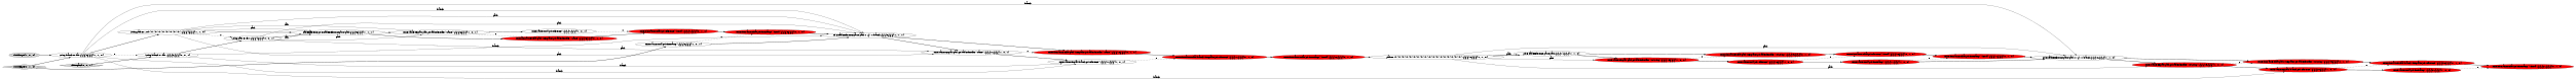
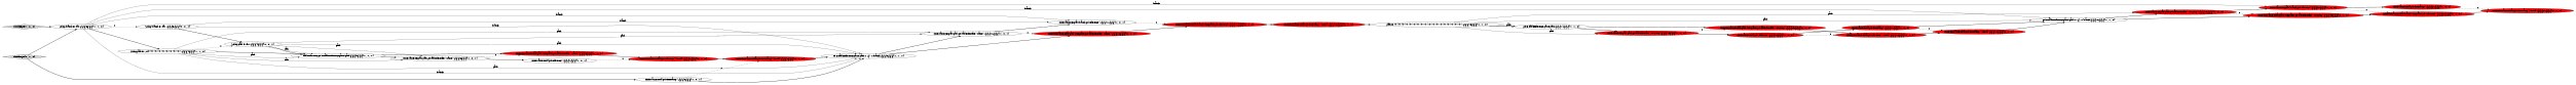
  digraph {
    rankdir=LR
    node [fillcolor=red shape=ellipse style=filled]
    edge [style=bold]
    n1 [fillcolor=white label="String branch = \"bar \"@@@3@@@['0', '0', '1']"]
    n2 [fillcolor=white label="pti = TableReference.parse(path + \"@\" + branch)@@@9@@@['1', '1', '1']"]
    n3 [fillcolor=white label="Assert.assertEquals(branch,pti.reference())@@@11@@@['1', '0', '1']"]
    n4 [fillcolor=white label="String path = \"foo \"@@@4@@@['0', '0', '1']"]
    n5 [fillcolor=white label="Assert.assertEquals(path,pti.tableIdentifier().name())@@@10@@@['1', '0', '1']"]
    n6 [label="Assertions.assertThat(path).isEqualTo(pti.tableIdentifier().name())@@@10@@@['0', '1', '0']"]
    n7 [label="Assertions.assertThat(branch).isEqualTo(pti.reference())@@@11@@@['0', '1', '0']"]
    n8 [fillcolor=white label="TableReference pti = TableReference.parse(path)@@@5@@@['1', '1', '1']"]
    n9 [fillcolor=white label="Assert.assertEquals(path,pti.tableIdentifier().name())@@@6@@@['1', '0', '1']"]
    n10 [label="Assertions.assertThat(path).isEqualTo(pti.tableIdentifier().name())@@@6@@@['0', '1', '0']"]
    n11 [label="Assertions.assertThat(pti.reference()).isNull()@@@7@@@['0', '1', '0']"]
    n12 [fillcolor=white label="Assert.assertNull(pti.reference())@@@7@@@['1', '0', '1']"]
    n13 [label="Assertions.assertThat(pti.timestamp()).isNull()@@@21@@@['0', '1', '0']"]
    n14 [label="Assertions.assertThat(pti.timestamp()).isNull()@@@8@@@['0', '1', '0']"]
    n15 [label="Assertions.assertThat(branch).isEqualTo(pti.reference())@@@20@@@['0', '1', '0']"]
    n16 [label="Assert.assertNull(pti.timestamp())@@@17@@@['1', '0', '0']"]
    n17 [fillcolor=white label="pti = TableReference.parse(path + \"@\" + branch)@@@18@@@['1', '1', '0']"]
    n18 [label="Assertions.assertThat(pti.timestamp()).isNull()@@@17@@@['0', '1', '0']"]
    n19 [label="Assertions.assertThat(path).isEqualTo(pti.tableIdentifier().toString())@@@19@@@['0', '1', '0']"]
    n20 [label="Assert.assertEquals(path,pti.tableIdentifier().toString())@@@19@@@['1', '0', '0']"]
-   n21 [fillcolor=lightgray label="whitespace['0', '0', '1']" shape=diamond]
    n22 [label="Assert.assertEquals(branch,pti.reference())@@@20@@@['1', '0', '0']"]
    n23 [fillcolor=white label="pti = TableReference.parse(path)@@@14@@@['1', '1', '0']"]
    n24 [label="Assert.assertEquals(path,pti.tableIdentifier().toString())@@@15@@@['1', '0', '0']"]
    n25 [label="Assertions.assertThat(path).isEqualTo(pti.tableIdentifier().toString())@@@15@@@['0', '1', '0']"]
    n26 [label="Assert.assertNull(pti.reference())@@@16@@@['1', '0', '0']"]
    n27 [label="Assertions.assertThat(pti.reference()).isNull()@@@16@@@['0', '1', '0']"]
    n28 [fillcolor=white label="path = \"�ｿｽ�ｿｽ�ｿｽ�ｿｽ�ｿｽ�ｿｽ�ｿｽ�ｿｽ�ｿｽ.�ｿｽ�ｿｽ�ｿｽ�ｿｽ�ｿｽ�ｿｽ�ｿｽ�ｿｽ�ｿｽ\"@@@13@@@['1', '1', '0']"]
    n29 [label="Assertions.assertThat(pti.timestamp()).isNull()@@@12@@@['0', '1', '0']"]
    n30 [fillcolor=white label="Assert.assertNull(pti.timestamp())@@@8@@@['1', '0', '1']"]
    n31 [fillcolor=white label="String path = \"/%�ｿｽ�ｿｽ�ｿｽ�ｿｽ�ｿｽ�ｿｽ�ｿｽ�ｿｽ�ｿｽ\"@@@4@@@['1', '1', '0']"]
-   n32 [fillcolor=lightgray label="doubleByte['1', '0', '0']"]
+   n32 [fillcolor=lightgray label="doubleByte['1', '0', '0']" shape=diamond]
    n33 [fillcolor=white label="String branch = \"bar\"@@@3@@@['1', '1', '0']"]
    n34 [fillcolor=lightgray label="doubleByte['0', '1', '0']" shape=diamond]
    n35 [label="Assert.assertNull(pti.timestamp())@@@21@@@['1', '0', '0']"]
    n1 -> n2 [label=branch style=solid]
    n1 -> n3 [label=branch style=solid]
    n1 -> n4
    n2 -> n5
    n2 -> n6
    n3 -> n7 [label=0 style=dashed]
    n4 -> n2 [label=path style=solid]
    n4 -> n5 [label=path style=solid]
    n4 -> n8 [label=path style=solid]
    n4 -> n8
    n4 -> n9 [label=path style=solid]
    n5 -> n3
    n5 -> n6 [label=0 style=dashed]
    n6 -> n7
    n7 -> n29
    n8 -> n9
    n8 -> n10
    n9 -> n10 [label=0 style=dashed]
    n9 -> n12
    n10 -> n11
    n11 -> n14
    n12 -> n11 [label=0 style=dashed]
    n14 -> n2
    n15 -> n13
    n16 -> n17
    n16 -> n18 [label=0 style=dashed]
    n17 -> n19
    n17 -> n20
    n18 -> n17
    n19 -> n15
    n20 -> n19 [label=0 style=dashed]
    n20 -> n22
-   n21 -> n1
    n22 -> n15 [label=0 style=dashed]
    n22 -> n35
    n23 -> n24
    n23 -> n25
    n24 -> n25 [label=0 style=dashed]
    n24 -> n26
    n25 -> n27
    n26 -> n16
    n26 -> n27 [label=0 style=dashed]
    n27 -> n18
    n28 -> n17 [label=path style=solid]
    n28 -> n20 [label=path style=solid]
    n28 -> n23 [label=path style=solid]
    n28 -> n23
    n28 -> n24 [label=path style=solid]
    n29 -> n28
    n30 -> n2
    n30 -> n14 [label=0 style=dashed]
    n31 -> n2 [label=path style=solid]
    n31 -> n4 [label=0 style=dashed]
    n31 -> n5 [label=path style=solid]
    n31 -> n8 [label=path style=solid]
    n31 -> n8
    n31 -> n9 [label=path style=solid]
    n32 -> n33
    n33 -> n1 [label=0 style=dashed]
    n33 -> n2 [label=branch style=solid]
    n33 -> n3 [label=branch style=solid]
    n33 -> n17 [label=branch style=solid]
    n33 -> n22 [label=branch style=solid]
    n33 -> n31
    n34 -> n30
    n34 -> n33
    n35 -> n13 [label=0 style=dashed]
  }
